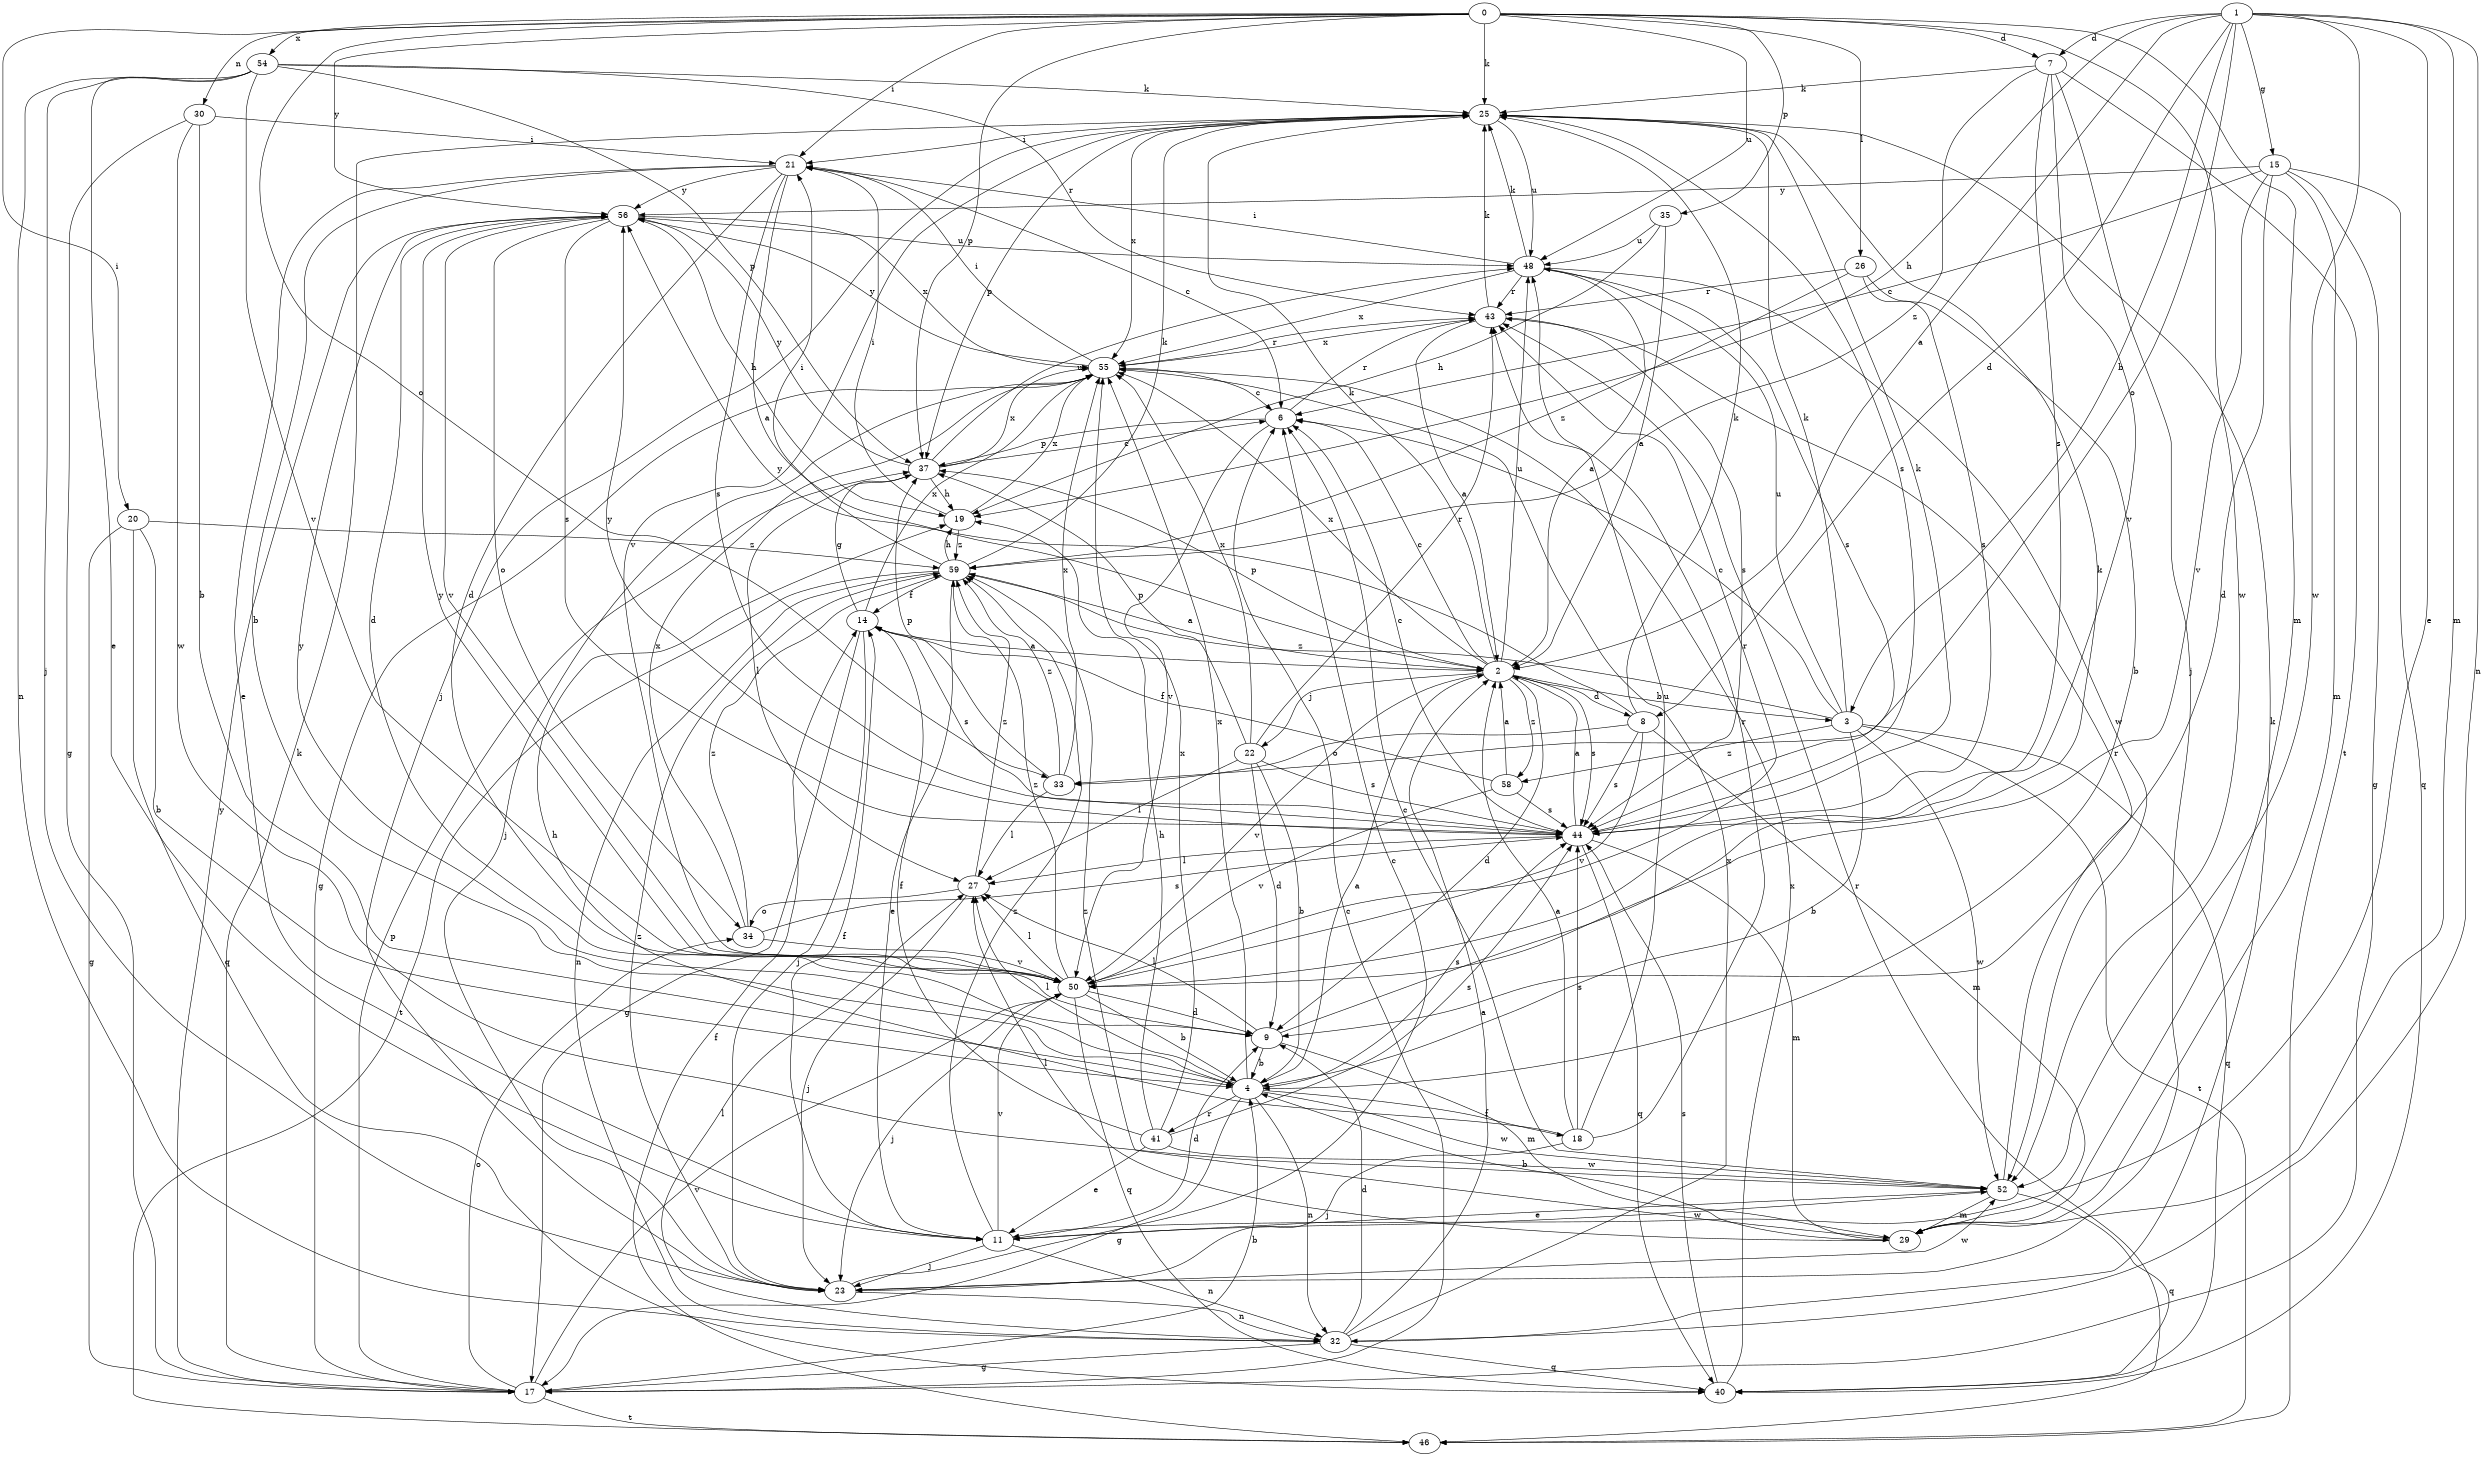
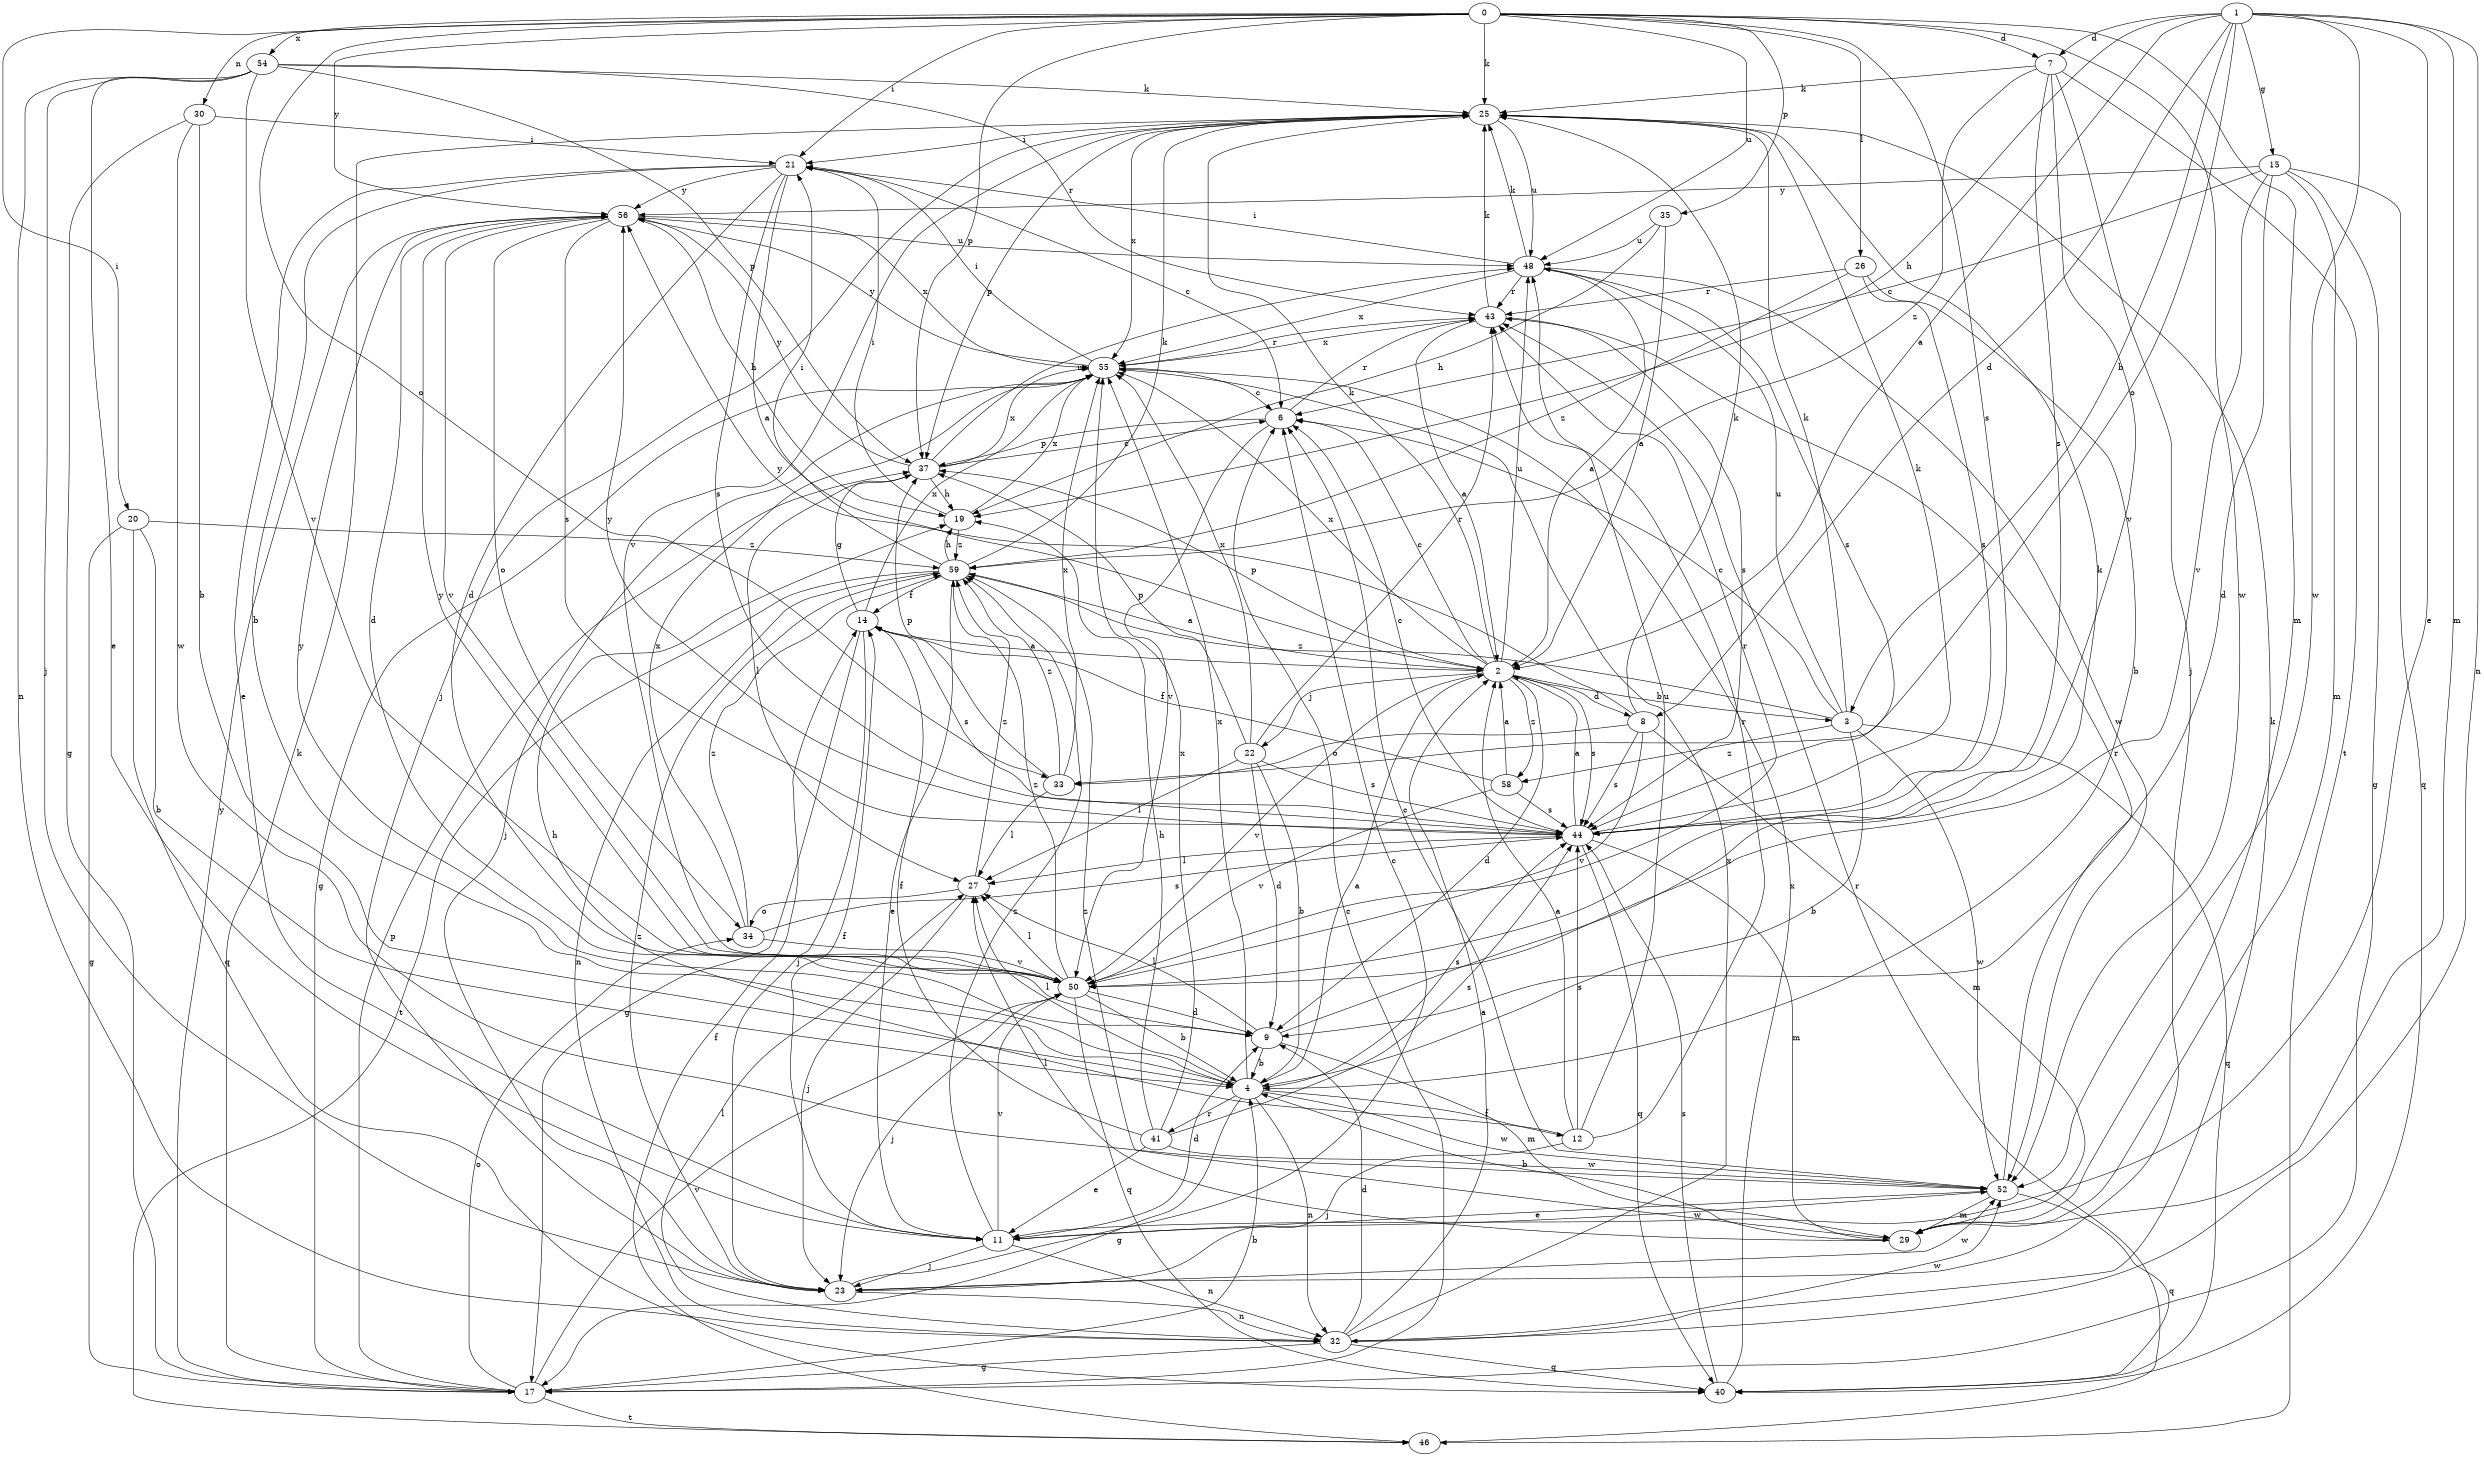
  strict digraph {
    fontname="DejaVu Serif"
    node [fontname="DejaVu Serif"]
    edge [fontname="DejaVu Serif"]
    0
    7
    20
    21
    25
    26
    29
    30
    33
    35
    37
    48
    52
    54
    56
    44
    50
    46
    59
    23
    4
    40
    17
    2
    11
    6
    9
    55
    43
    27
    19
    32
    34
    1
    3
    8
    15
    22
    58
    14
-   12 [label=18]
+   12
    41
    0 -> 7 [label=d]
    0 -> 20 [label=i]
    0 -> 21 [label=i]
    0 -> 25 [label=k]
    0 -> 26 [label=l]
    0 -> 29 [label=m]
    0 -> 30 [label=n]
    0 -> 33 [label=o]
    0 -> 35 [label=p]
    0 -> 37 [label=p]
    0 -> 48 [label=u]
    0 -> 52 [label=w]
    0 -> 54 [label=x]
    0 -> 56 [label=y]
    7 -> 25 [label=k]
    7 -> 44 [label=s]
    7 -> 50 [label=v]
    7 -> 46 [label=t]
    7 -> 59 [label=z]
    7 -> 23 [label=j]
    20 -> 59 [label=z]
    20 -> 4 [label=b]
    20 -> 40 [label=q]
    20 -> 17 [label=g]
    21 -> 56 [label=y]
    21 -> 44 [label=s]
    21 -> 4 [label=b]
    21 -> 2 [label=a]
    21 -> 11 [label=e]
    21 -> 6 [label=c]
    21 -> 9 [label=d]
    25 -> 21 [label=i]
    25 -> 37 [label=p]
    25 -> 48 [label=u]
-   25 -> 44 [label=s]
+   0 -> 44 [label=s]
    25 -> 50 [label=v]
    25 -> 23 [label=j]
    25 -> 55 [label=x]
    26 -> 44 [label=s]
    26 -> 59 [label=z]
    26 -> 4 [label=b]
    26 -> 43 [label=r]
    29 -> 59 [label=z]
    29 -> 4 [label=b]
    29 -> 27 [label=l]
    30 -> 21 [label=i]
    30 -> 52 [label=w]
    30 -> 4 [label=b]
    30 -> 17 [label=g]
    33 -> 37 [label=p]
    33 -> 59 [label=z]
    33 -> 55 [label=x]
    33 -> 27 [label=l]
    35 -> 48 [label=u]
    35 -> 2 [label=a]
    35 -> 19 [label=h]
    37 -> 48 [label=u]
    37 -> 56 [label=y]
    37 -> 6 [label=c]
    37 -> 55 [label=x]
    37 -> 27 [label=l]
    37 -> 19 [label=h]
    48 -> 21 [label=i]
    48 -> 25 [label=k]
    48 -> 52 [label=w]
    48 -> 44 [label=s]
    48 -> 2 [label=a]
    48 -> 55 [label=x]
    48 -> 43 [label=r]
    52 -> 29 [label=m]
    52 -> 40 [label=q]
    52 -> 11 [label=e]
    52 -> 6 [label=c]
    52 -> 43 [label=r]
    54 -> 25 [label=k]
    54 -> 37 [label=p]
    54 -> 50 [label=v]
    54 -> 23 [label=j]
    54 -> 11 [label=e]
    54 -> 43 [label=r]
    54 -> 32 [label=n]
    56 -> 48 [label=u]
    56 -> 44 [label=s]
    56 -> 50 [label=v]
    56 -> 9 [label=d]
    56 -> 55 [label=x]
    56 -> 19 [label=h]
    56 -> 34 [label=o]
    44 -> 25 [label=k]
    44 -> 29 [label=m]
    44 -> 56 [label=y]
    44 -> 40 [label=q]
    44 -> 2 [label=a]
    44 -> 6 [label=c]
    44 -> 27 [label=l]
    50 -> 56 [label=y]
    50 -> 59 [label=z]
    50 -> 23 [label=j]
    50 -> 4 [label=b]
    50 -> 40 [label=q]
    50 -> 9 [label=d]
    50 -> 43 [label=r]
    50 -> 27 [label=l]
    46 -> 43 [label=r]
    46 -> 14 [label=f]
    59 -> 21 [label=i]
    59 -> 25 [label=k]
    59 -> 46 [label=t]
    59 -> 2 [label=a]
    59 -> 11 [label=e]
    59 -> 19 [label=h]
    59 -> 32 [label=n]
    59 -> 14 [label=f]
    23 -> 52 [label=w]
    23 -> 59 [label=z]
    23 -> 6 [label=c]
    23 -> 32 [label=n]
    4 -> 52 [label=w]
    4 -> 56 [label=y]
    4 -> 44 [label=s]
    4 -> 17 [label=g]
    4 -> 2 [label=a]
    4 -> 55 [label=x]
    4 -> 27 [label=l]
    4 -> 32 [label=n]
    4 -> 12 [label=f]
    4 -> 41 [label=r]
    40 -> 44 [label=s]
    40 -> 55 [label=x]
    17 -> 25 [label=k]
    17 -> 37 [label=p]
    17 -> 56 [label=y]
    17 -> 50 [label=v]
    17 -> 46 [label=t]
    17 -> 4 [label=b]
    17 -> 6 [label=c]
    17 -> 34 [label=o]
    2 -> 25 [label=k]
    2 -> 37 [label=p]
    2 -> 48 [label=u]
    2 -> 44 [label=s]
    2 -> 50 [label=v]
    2 -> 6 [label=c]
    2 -> 9 [label=d]
    2 -> 55 [label=x]
    2 -> 3 [label=b]
    2 -> 8 [label=d]
    2 -> 22 [label=j]
    2 -> 58 [label=z]
    11 -> 52 [label=w]
    11 -> 50 [label=v]
    11 -> 59 [label=z]
    11 -> 23 [label=j]
    11 -> 9 [label=d]
    11 -> 32 [label=n]
    11 -> 14 [label=f]
    6 -> 37 [label=p]
    6 -> 50 [label=v]
    6 -> 43 [label=r]
    9 -> 25 [label=k]
    9 -> 29 [label=m]
    9 -> 4 [label=b]
    9 -> 27 [label=l]
    55 -> 21 [label=i]
    55 -> 56 [label=y]
    55 -> 23 [label=j]
    55 -> 17 [label=g]
    55 -> 6 [label=c]
    55 -> 43 [label=r]
    43 -> 25 [label=k]
    43 -> 44 [label=s]
    43 -> 2 [label=a]
    43 -> 55 [label=x]
    27 -> 59 [label=z]
    27 -> 23 [label=j]
    27 -> 34 [label=o]
    19 -> 21 [label=i]
    19 -> 59 [label=z]
    19 -> 55 [label=x]
    32 -> 25 [label=k]
+   32 -> 52 [label=w]
    32 -> 40 [label=q]
    32 -> 17 [label=g]
    32 -> 2 [label=a]
    32 -> 9 [label=d]
    32 -> 55 [label=x]
    32 -> 27 [label=l]
    34 -> 44 [label=s]
    34 -> 50 [label=v]
    34 -> 59 [label=z]
    34 -> 55 [label=x]
    1 -> 7 [label=d]
    1 -> 29 [label=m]
    1 -> 33 [label=o]
    1 -> 52 [label=w]
    1 -> 2 [label=a]
    1 -> 11 [label=e]
    1 -> 19 [label=h]
    1 -> 32 [label=n]
    1 -> 3 [label=b]
    1 -> 8 [label=d]
    1 -> 15 [label=g]
    3 -> 25 [label=k]
    3 -> 48 [label=u]
    3 -> 52 [label=w]
-   3 -> 46 [label=t]
    3 -> 59 [label=z]
    3 -> 4 [label=b]
    3 -> 40 [label=q]
    3 -> 6 [label=c]
    3 -> 58 [label=z]
    8 -> 25 [label=k]
    8 -> 29 [label=m]
    8 -> 33 [label=o]
    8 -> 56 [label=y]
    8 -> 44 [label=s]
    8 -> 50 [label=v]
    15 -> 29 [label=m]
    15 -> 56 [label=y]
    15 -> 50 [label=v]
    15 -> 40 [label=q]
    15 -> 17 [label=g]
    15 -> 6 [label=c]
    15 -> 9 [label=d]
    22 -> 37 [label=p]
    22 -> 44 [label=s]
    22 -> 4 [label=b]
    22 -> 9 [label=d]
    22 -> 55 [label=x]
    22 -> 43 [label=r]
    22 -> 27 [label=l]
    58 -> 44 [label=s]
    58 -> 50 [label=v]
    58 -> 2 [label=a]
    58 -> 14 [label=f]
    14 -> 37 [label=g]
    14 -> 44 [label=s]
    14 -> 23 [label=j]
    14 -> 17 [label=g]
    14 -> 2 [label=a]
    14 -> 55 [label=x]
    12 -> 48 [label=u]
    12 -> 44 [label=s]
    12 -> 23 [label=j]
    12 -> 2 [label=a]
    12 -> 43 [label=r]
    12 -> 19 [label=h]
    41 -> 52 [label=w]
    41 -> 44 [label=s]
    41 -> 11 [label=e]
    41 -> 55 [label=x]
    41 -> 19 [label=h]
    41 -> 14 [label=f]
  }
